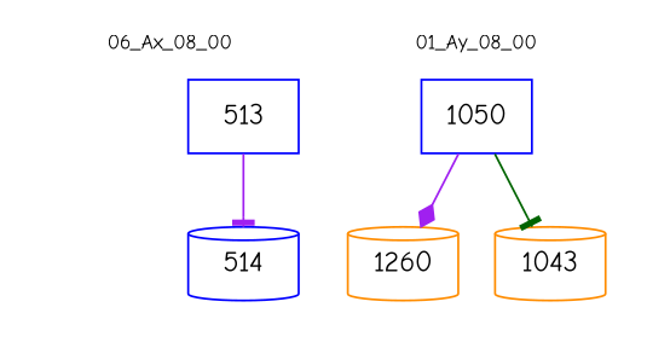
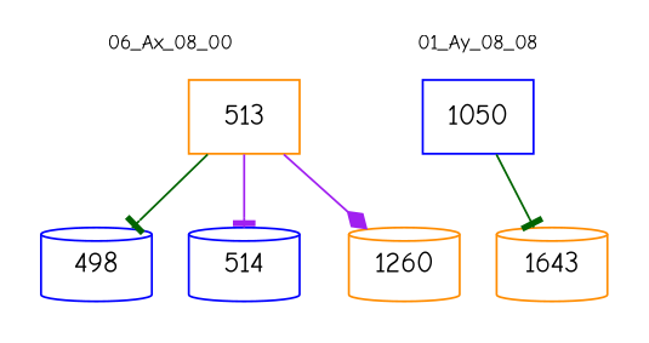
  digraph {
    fontname="Comic Neue"
    node [color=darkorange fontname="Comic Neue" shape=cylinder]
    edge [arrowhead=tee color=darkgreen fontname="Comic Neue"]
-   n1 [color=blue label=513 shape=box]
+   n1 [label=513 shape=box]
+   n2 [color=blue label=498]
    n3 [color=blue label=514]
    n4 [color=blue label=1050 shape=box]
-   n5 [label=1043]
+   n5 [label=1643]
    n6 [label=1260]
    subgraph cluster_1 {
      color=white
      fontsize=10
      label="06_Ax_08_00"
      n1
+     n2
      n3
    }
    subgraph cluster_2 {
      color=white
      fontsize=10
-     label="01_Ay_08_00"
+     label="01_Ay_08_08"
      n4
      n5
      n6
    }
+   n1 -> n2
    n1 -> n3 [color=purple]
    n4 -> n5
-   n4 -> n6 [arrowhead=diamond color=purple]
+   n1 -> n6 [arrowhead=diamond color=purple]
  }
